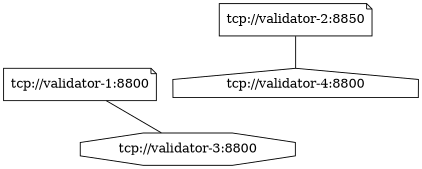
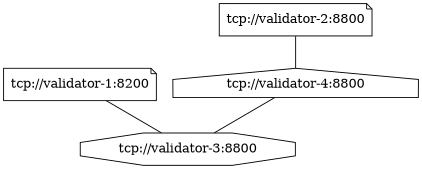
  strict graph {
    node [shape=note]
-   "tcp://validator-1:8800"
+   "tcp://validator-1:8800" [label="tcp://validator-1:8200"]
    "tcp://validator-3:8800" [shape=octagon]
-   "tcp://validator-2:8800" [label="tcp://validator-2:8850"]
+   "tcp://validator-2:8800"
    "tcp://validator-4:8800" [shape=house]
    "tcp://validator-1:8800" -- "tcp://validator-3:8800"
    "tcp://validator-2:8800" -- "tcp://validator-4:8800"
+   "tcp://validator-4:8800" -- "tcp://validator-3:8800"
  }
